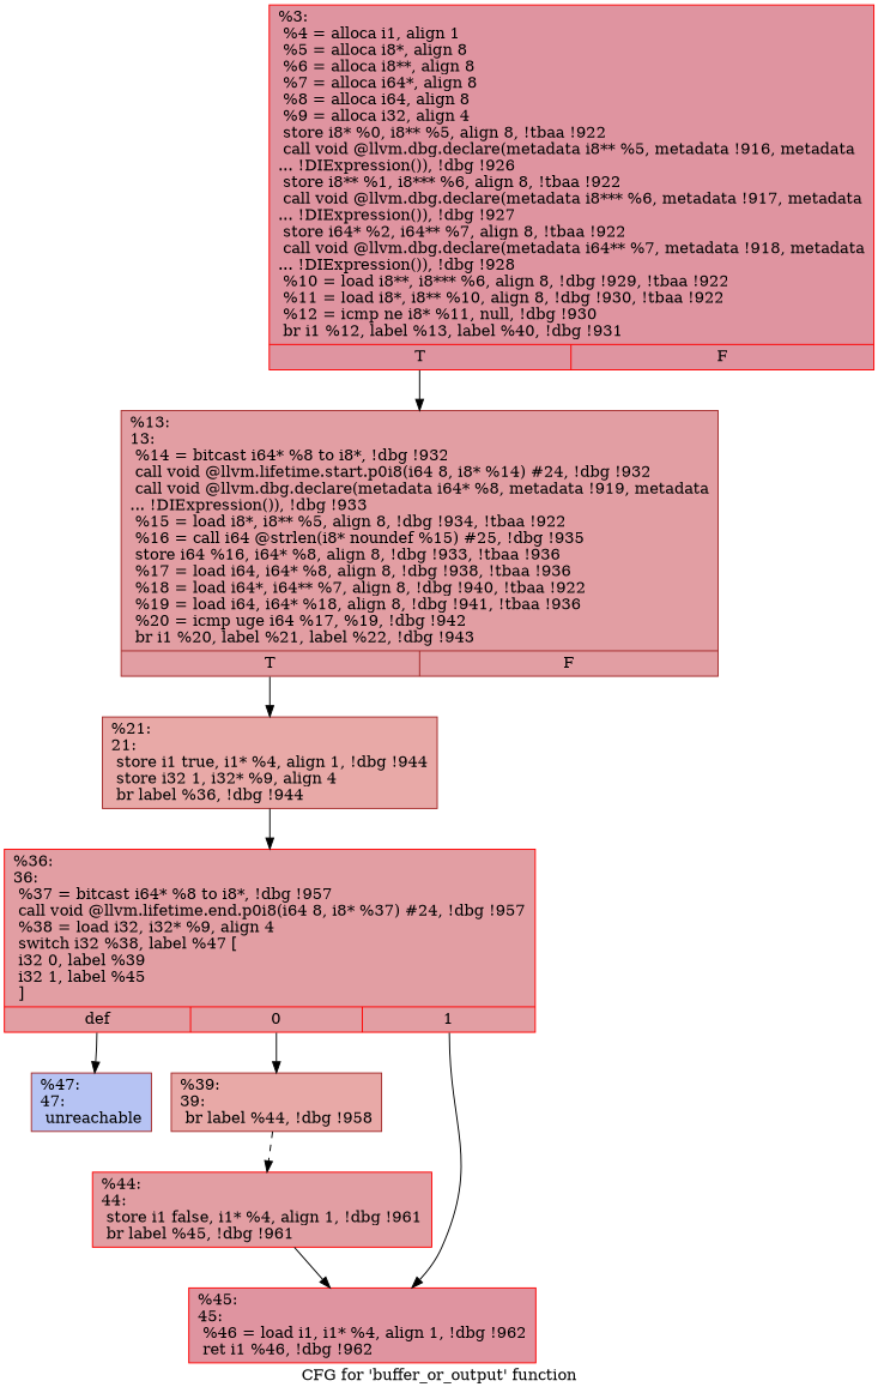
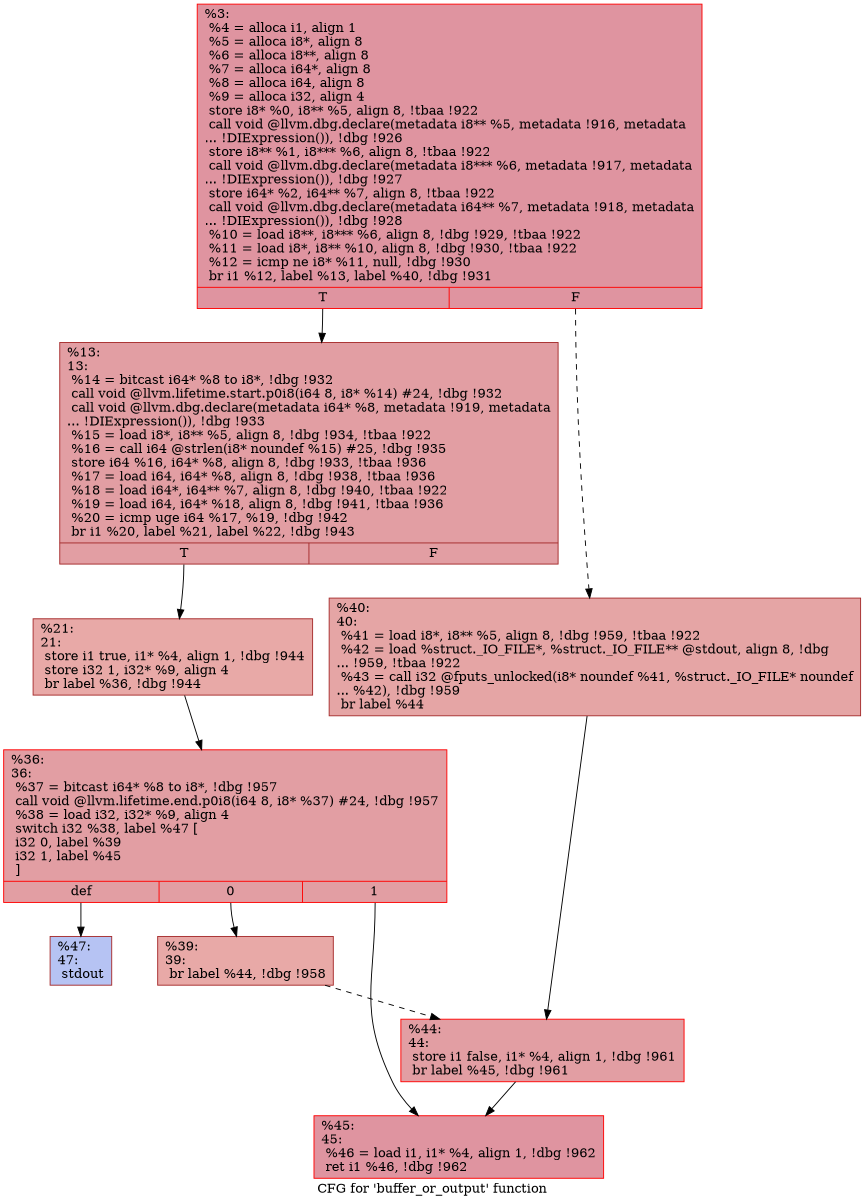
  digraph {
    label="CFG for 'buffer_or_output' function"
    node [color=brown fillcolor="#be242e70" shape=record style=filled]
    edge [style=solid]
    n1 [color=red fillcolor="#b70d2870" label="{%3:\l  %4 = alloca i1, align 1\l  %5 = alloca i8*, align 8\l  %6 = alloca i8**, align 8\l  %7 = alloca i64*, align 8\l  %8 = alloca i64, align 8\l  %9 = alloca i32, align 4\l  store i8* %0, i8** %5, align 8, !tbaa !922\l  call void @llvm.dbg.declare(metadata i8** %5, metadata !916, metadata\l... !DIExpression()), !dbg !926\l  store i8** %1, i8*** %6, align 8, !tbaa !922\l  call void @llvm.dbg.declare(metadata i8*** %6, metadata !917, metadata\l... !DIExpression()), !dbg !927\l  store i64* %2, i64** %7, align 8, !tbaa !922\l  call void @llvm.dbg.declare(metadata i64** %7, metadata !918, metadata\l... !DIExpression()), !dbg !928\l  %10 = load i8**, i8*** %6, align 8, !dbg !929, !tbaa !922\l  %11 = load i8*, i8** %10, align 8, !dbg !930, !tbaa !922\l  %12 = icmp ne i8* %11, null, !dbg !930\l  br i1 %12, label %13, label %40, !dbg !931\l|{<s0>T|<s1>F}}"]
    n2 [label="{%13:\l13:                                               \l  %14 = bitcast i64* %8 to i8*, !dbg !932\l  call void @llvm.lifetime.start.p0i8(i64 8, i8* %14) #24, !dbg !932\l  call void @llvm.dbg.declare(metadata i64* %8, metadata !919, metadata\l... !DIExpression()), !dbg !933\l  %15 = load i8*, i8** %5, align 8, !dbg !934, !tbaa !922\l  %16 = call i64 @strlen(i8* noundef %15) #25, !dbg !935\l  store i64 %16, i64* %8, align 8, !dbg !933, !tbaa !936\l  %17 = load i64, i64* %8, align 8, !dbg !938, !tbaa !936\l  %18 = load i64*, i64** %7, align 8, !dbg !940, !tbaa !922\l  %19 = load i64, i64* %18, align 8, !dbg !941, !tbaa !936\l  %20 = icmp uge i64 %17, %19, !dbg !942\l  br i1 %20, label %21, label %22, !dbg !943\l|{<s0>T|<s1>F}}"]
+   n3 [fillcolor="#c5333470" label="{%40:\l40:                                               \l  %41 = load i8*, i8** %5, align 8, !dbg !959, !tbaa !922\l  %42 = load %struct._IO_FILE*, %struct._IO_FILE** @stdout, align 8, !dbg\l... !959, !tbaa !922\l  %43 = call i32 @fputs_unlocked(i8* noundef %41, %struct._IO_FILE* noundef\l... %42), !dbg !959\l  br label %44\l}"]
    n4 [fillcolor="#ca3b3770" label="{%21:\l21:                                               \l  store i1 true, i1* %4, align 1, !dbg !944\l  store i32 1, i32* %9, align 4\l  br label %36, !dbg !944\l}"]
    n5 [color=red label="{%44:\l44:                                               \l  store i1 false, i1* %4, align 1, !dbg !961\l  br label %45, !dbg !961\l}"]
    n6 [color=red label="{%36:\l36:                                               \l  %37 = bitcast i64* %8 to i8*, !dbg !957\l  call void @llvm.lifetime.end.p0i8(i64 8, i8* %37) #24, !dbg !957\l  %38 = load i32, i32* %9, align 4\l  switch i32 %38, label %47 [\l    i32 0, label %39\l    i32 1, label %45\l  ]\l|{<s0>def|<s1>0|<s2>1}}"]
    n7 [color=red fillcolor="#b70d2870" label="{%45:\l45:                                               \l  %46 = load i1, i1* %4, align 1, !dbg !962\l  ret i1 %46, !dbg !962\l}"]
-   n8 [fillcolor="#5977e370" label="{%47:\l47:                                               \l  unreachable\l}"]
+   n8 [fillcolor="#5977e370" label="{%47:\l47:                                               \l  stdout\l}"]
    n9 [fillcolor="#ca3b3770" label="{%39:\l39:                                               \l  br label %44, !dbg !958\l}"]
    n1 -> n2 [tailport=s0]
+   n1 -> n3 [style=dashed tailport=s1]
    n2 -> n4 [tailport=s0]
+   n3 -> n5
    n4 -> n6
    n5 -> n7
    n6 -> n7 [tailport=s2]
    n6 -> n8 [tailport=s0]
    n6 -> n9 [tailport=s1]
    n9 -> n5 [style=dashed]
  }
